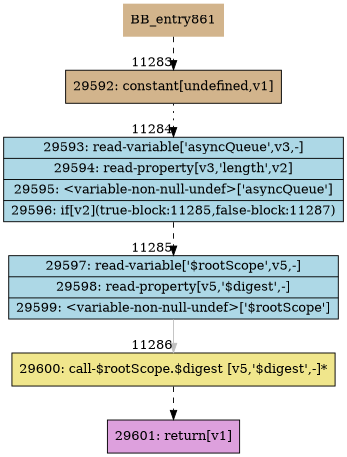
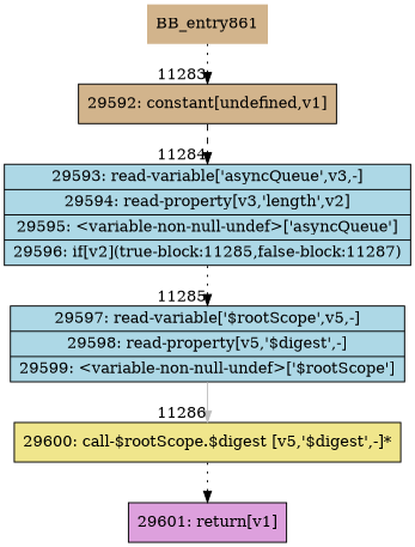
  digraph {
    fontname="DejaVu Serif"
    rankdir=TD
    node [fillcolor=tan fontname="DejaVu Serif" shape=record style=filled]
    edge [fontname="DejaVu Serif" headport=n style=dotted tailport=s]
    n1 [label=BB_entry861 shape=none]
    n2 [label="{29592: constant[undefined,v1]}"]
    n3 [fillcolor=lightblue label="{29593: read-variable['asyncQueue',v3,-]|29594: read-property[v3,'length',v2]|29595: \<variable-non-null-undef\>['asyncQueue']|29596: if[v2](true-block:11285,false-block:11287)}"]
    n4 [fillcolor=lightblue label="{29597: read-variable['$rootScope',v5,-]|29598: read-property[v5,'$digest',-]|29599: \<variable-non-null-undef\>['$rootScope']}"]
    n5 [fillcolor=khaki label="{29600: call-$rootScope.$digest [v5,'$digest',-]*}"]
    n6 [fillcolor=plum label="{29601: return[v1]}"]
-   n1 -> n2 [headlabel="    11283" style=dashed]
-   n2 -> n3 [headlabel="      11284"]
-   n3 -> n4 [headlabel="      11285" style=dashed]
+   n1 -> n2 [headlabel="    11283"]
+   n2 -> n3 [headlabel="      11284" style=dashed]
+   n3 -> n4 [headlabel="      11285"]
    n4 -> n5 [color=gray headlabel="      11286" style=solid]
-   n5 -> n6 [style=dashed]
+   n5 -> n6
  }
